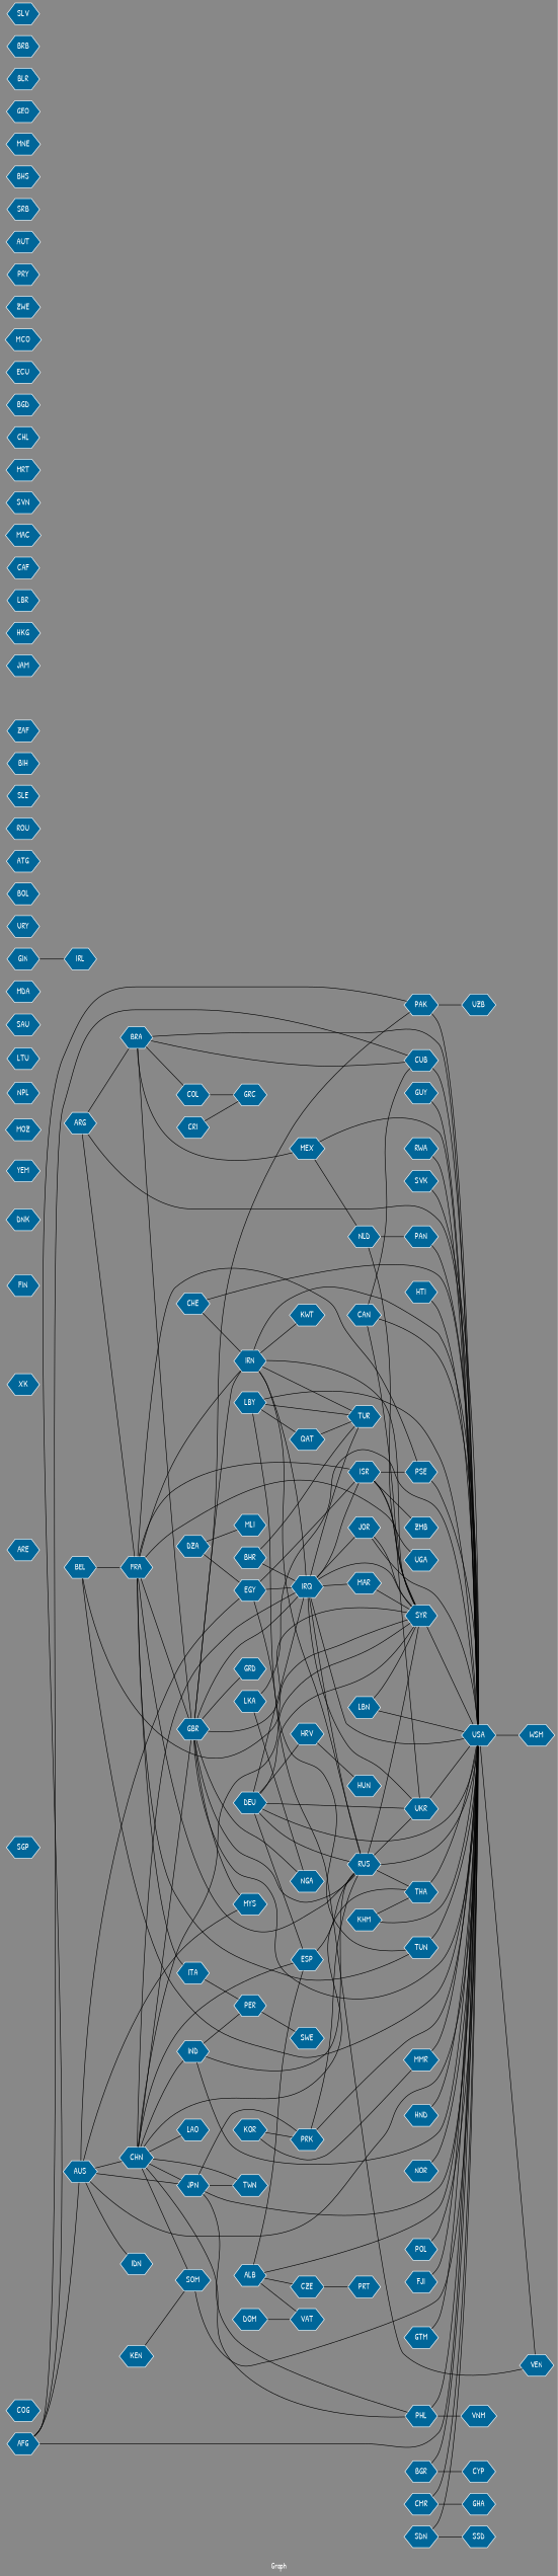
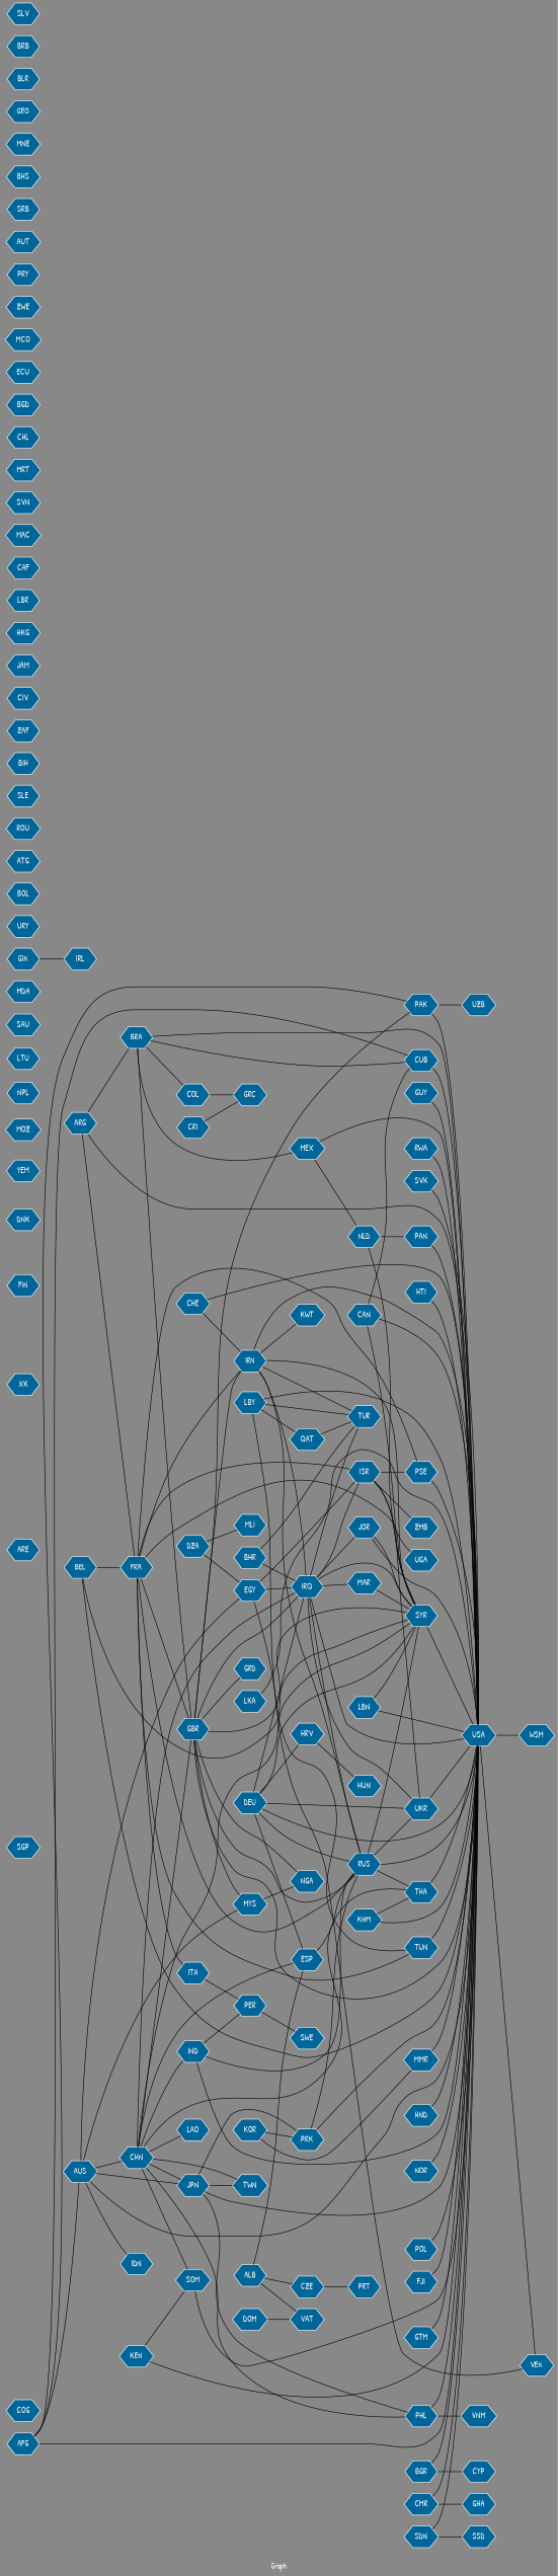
  graph {
    bgcolor="#888888"
    fontcolor=white
    fontname="Patrick Hand"
    fontsize=12
    label="Graph"
    rankdir=LR
    node [color=white fillcolor="#006699" fontcolor=white fontname="Patrick Hand" shape=hexagon style=filled]
    edge [arrowhead=open color=black fontcolor=white fontname="Patrick Hand" fontsize=12 weight=1]
    n1 [label=CUB]
    n2 [label=USA]
    n3 [label=VEN]
    n4 [label=WSM]
    n5 [label=HTI]
    n6 [label=THA]
    n7 [label=UKR]
    n8 [label=DEU]
    n9 [label=ESP]
    n10 [label=SYR]
    n11 [label=IRQ]
    n12 [label=RUS]
    n13 [label=HRV]
    n14 [label=ISR]
    n15 [label=TUR]
    n16 [label=JOR]
    n17 [label=MAR]
    n18 [label=HUN]
    n19 [label=IND]
    n20 [label=PER]
    n21 [label=SWE]
    n22 [label=CHN]
    n23 [label=JPN]
    n24 [label=TWN]
    n25 [label=GBR]
    n26 [label=PHL]
    n27 [label=SOM]
    n28 [label=LAO]
    n29 [label=PRK]
    n30 [label=PAK]
    n31 [label=IRN]
    n32 [label=NGA]
    n33 [label=GRD]
    n34 [label=MYS]
    n35 [label=VNM]
    n36 [label=EGY]
    n37 [label=PSE]
    n38 [label=ZMB]
    n39 [label=UGA]
    n40 [label=AFG]
    n41 [label=AUS]
    n42 [label=UZB]
    n43 [label=IDN]
    n44 [label=GRC]
    n45 [label=COG]
    n46 [label=KWT]
    n47 [label=MEX]
    n48 [label=NLD]
    n49 [label=PAN]
    n50 [label=SGP]
    n51 [label=ALB]
    n52 [label=CZE]
    n53 [label=VAT]
    n54 [label=PRT]
    n55 [label=ARE]
    n56 [label=XK]
    n57 [label=BGR]
    n58 [label=CYP]
    n59 [label=DZA]
    n60 [label=MLI]
    n61 [label=FRA]
    n62 [label=TUN]
    n63 [label=ITA]
    n64 [label=BEL]
    n65 [label=BRA]
    n66 [label=COL]
    n67 [label=CRI]
    n68 [label=HND]
    n69 [label=CAN]
    n70 [label=FIN]
    n71 [label=DNK]
    n72 [label=YEM]
    n73 [label=MOZ]
    n74 [label=LBY]
    n75 [label=QAT]
    n76 [label=NPL]
    n77 [label=NOR]
    n78 [label=LKA]
    n79 [label=LTU]
    n80 [label=KHM]
    n81 [label=SAU]
    n82 [label=MDA]
    n83 [label=ARG]
    n84 [label=POL]
    n85 [label=IRL]
    n86 [label=FJI]
    n87 [label=URY]
    n88 [label=CMR]
    n89 [label=GHA]
    n90 [label=SDN]
    n91 [label=SSD]
    n92 [label=BOL]
    n93 [label=DOM]
    n94 [label=GIN]
    n95 [label=ATG]
    n96 [label=ROU]
    n97 [label=SLE]
    n98 [label=BIH]
    n99 [label=MMR]
    n100 [label=ZAF]
    n101 [label=KOR]
    n102 [label=GTM]
+   n103 [label=CIV]
    n104 [label=KEN]
    n105 [label=JAM]
    n106 [label=HKG]
    n107 [label=GUY]
    n108 [label=LBR]
    n109 [label=CAF]
    n110 [label=LBN]
    n111 [label=MAC]
    n112 [label=SVN]
    n113 [label=MRT]
    n114 [label=CHL]
    n115 [label=BGD]
    n116 [label=ECU]
    n117 [label=RWA]
    n118 [label=MCO]
    n119 [label=ZWE]
    n120 [label=PRY]
    n121 [label=AUT]
    n122 [label=SVK]
    n123 [label=SRB]
    n124 [label=BHS]
    n125 [label=MNE]
    n126 [label=BHR]
    n127 [label=CHE]
    n128 [label=GEO]
    n129 [label=BLR]
    n130 [label=BRB]
    n131 [label=SLV]
    n1 -- n2 [weight=3]
    n2 -- n3
    n2 -- n4
    n5 -- n2
    n6 -- n2 [weight=3]
    n7 -- n2 [weight=7]
    n8 -- n2 [weight=11]
    n8 -- n7 [weight=3]
    n8 -- n9
    n8 -- n10 [weight=3]
    n8 -- n11 [weight=6]
    n8 -- n12 [weight=3]
    n8 -- n13
    n9 -- n12
    n10 -- n2 [weight=2]
    n11 -- n2 [weight=36]
    n11 -- n7
    n11 -- n10 [weight=9]
    n11 -- n12 [weight=2]
    n11 -- n14
    n11 -- n15 [weight=5]
    n11 -- n16
    n11 -- n17
    n12 -- n2 [weight=14]
    n12 -- n6
    n12 -- n7 [weight=42]
    n12 -- n10 [weight=2]
    n13 -- n18
    n14 -- n10 [weight=6]
    n14 -- n37 [weight=29]
    n14 -- n38
    n14 -- n39
    n16 -- n2
    n16 -- n10 [weight=2]
    n17 -- n10
    n19 -- n2
    n19 -- n12
    n19 -- n20 [weight=2]
    n20 -- n21
    n22 -- n6 [weight=2]
    n22 -- n9
    n22 -- n10 [weight=2]
    n22 -- n11
    n22 -- n19 [weight=3]
    n22 -- n23 [weight=2]
    n22 -- n24 [weight=4]
    n22 -- n25 [weight=2]
    n22 -- n26
    n22 -- n27 [weight=2]
    n22 -- n28
    n23 -- n2 [weight=5]
    n23 -- n24 [weight=2]
    n23 -- n26 [weight=2]
    n23 -- n29
    n25 -- n2 [weight=2]
    n25 -- n10 [weight=2]
    n25 -- n11
    n25 -- n12
    n25 -- n30
    n25 -- n31 [weight=2]
    n25 -- n32
    n25 -- n33 [weight=2]
    n25 -- n34
    n26 -- n2 [weight=6]
    n26 -- n35 [weight=2]
    n27 -- n2
    n29 -- n2 [weight=5]
    n29 -- n12
    n30 -- n2 [weight=7]
    n30 -- n42
    n31 -- n2 [weight=11]
    n31 -- n10 [weight=2]
    n31 -- n11 [weight=9]
    n31 -- n12 [weight=2]
    n31 -- n15
    n31 -- n46
    n36 -- n3 [weight=5]
    n36 -- n11
    n36 -- n14
    n37 -- n2
    n40 -- n1
    n40 -- n2 [weight=8]
    n40 -- n30 [weight=2]
    n40 -- n41
    n41 -- n2 [weight=2]
    n41 -- n22 [weight=5]
    n41 -- n23 [weight=3]
    n41 -- n34
    n41 -- n36 [weight=2]
    n41 -- n43 [weight=2]
    n47 -- n2 [weight=4]
    n47 -- n48 [weight=3]
    n48 -- n10
    n48 -- n49
    n49 -- n2
    n51 -- n9
    n51 -- n52
    n51 -- n53
    n52 -- n54
    n57 -- n2
    n57 -- n58 [weight=3]
    n59 -- n36
    n59 -- n60
    n61 -- n10 [weight=2]
    n61 -- n12 [weight=4]
    n61 -- n14 [weight=2]
    n61 -- n25
    n61 -- n31
    n61 -- n37
    n61 -- n62
    n61 -- n63
    n62 -- n2 [weight=3]
    n63 -- n20
    n64 -- n2
    n64 -- n10
    n64 -- n61 [weight=6]
    n65 -- n1
    n65 -- n2 [weight=8]
    n65 -- n25
    n65 -- n47
    n65 -- n66
    n66 -- n44
    n67 -- n44
    n68 -- n2
    n69 -- n1
    n69 -- n2 [weight=3]
    n69 -- n7
    n74 -- n2 [weight=3]
    n74 -- n15
    n74 -- n62
    n74 -- n75
    n75 -- n15
    n77 -- n2
    n78 -- n2
-   n78 -- n32
+   n34 -- n32
    n80 -- n2 [weight=2]
    n80 -- n6 [weight=4]
    n83 -- n2 [weight=2]
    n83 -- n61
    n83 -- n65 [weight=3]
    n84 -- n2 [weight=2]
    n86 -- n2 [weight=3]
    n88 -- n2 [weight=2]
    n88 -- n89
    n90 -- n2
    n90 -- n91
    n93 -- n53
    n94 -- n85
    n99 -- n2 [weight=4]
    n101 -- n29 [weight=2]
    n101 -- n99
    n102 -- n2 [weight=2]
-   n51 -- n2
+   n104 -- n2
    n104 -- n27
    n107 -- n2
    n110 -- n2 [weight=3]
    n110 -- n10 [weight=4]
    n117 -- n2 [weight=3]
    n122 -- n2
    n126 -- n11
    n126 -- n15
    n127 -- n2
    n127 -- n31
  }
